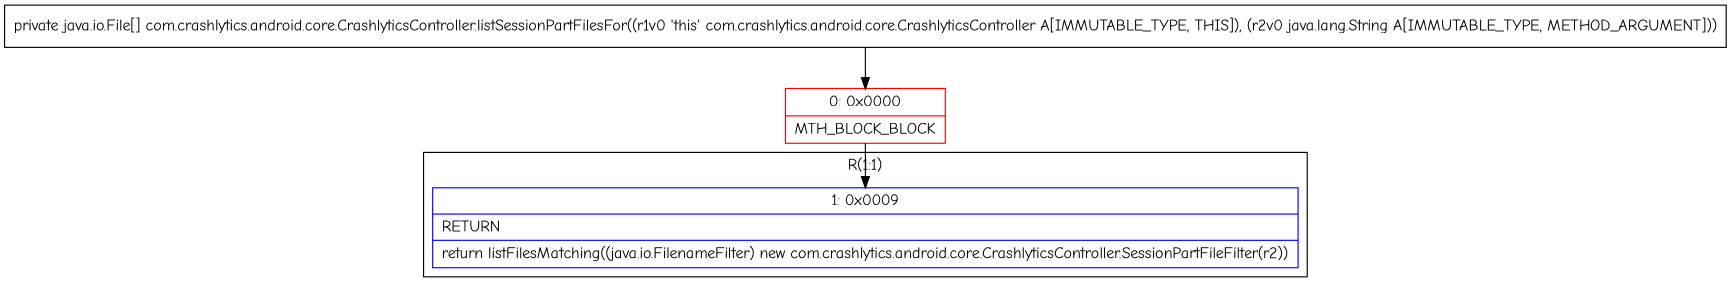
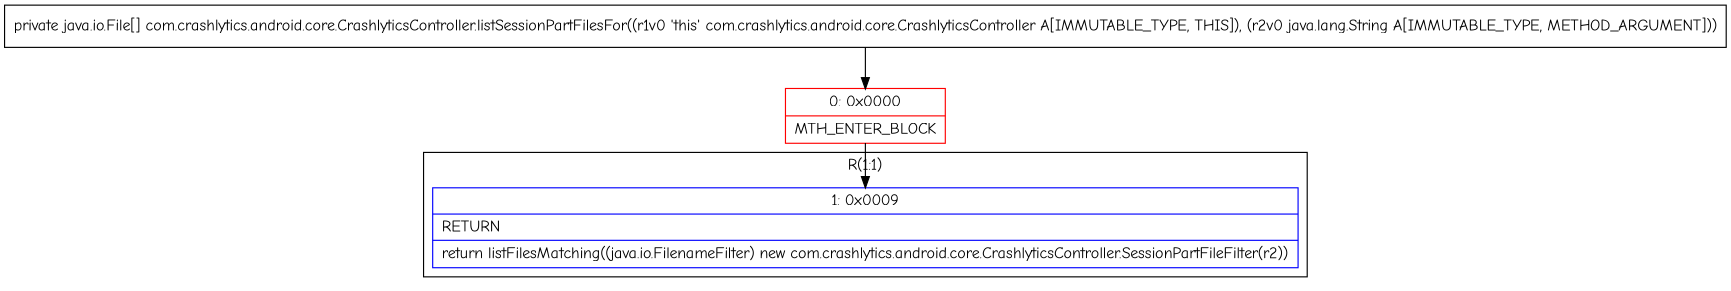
  digraph {
    fontname="Comic Neue"
    node [shape=record fontname="Comic Neue"]
    edge [fontname="Comic Neue"]
    n1 [color=blue label="{1\:\ 0x0009|RETURN\l|return listFilesMatching((java.io.FilenameFilter) new com.crashlytics.android.core.CrashlyticsController.SessionPartFileFilter(r2))\l}"]
-   n2 [color=red label="{0\:\ 0x0000|MTH_BLOCK_BLOCK\l}"]
+   n2 [color=red label="{0\:\ 0x0000|MTH_ENTER_BLOCK\l}"]
    n3 [label="{private java.io.File[] com.crashlytics.android.core.CrashlyticsController.listSessionPartFilesFor((r1v0 'this' com.crashlytics.android.core.CrashlyticsController A[IMMUTABLE_TYPE, THIS]), (r2v0 java.lang.String A[IMMUTABLE_TYPE, METHOD_ARGUMENT])) }"]
    subgraph cluster_1 {
      label="R(1:1)"
      n1
    }
    n2 -> n1
    n3 -> n2
  }
